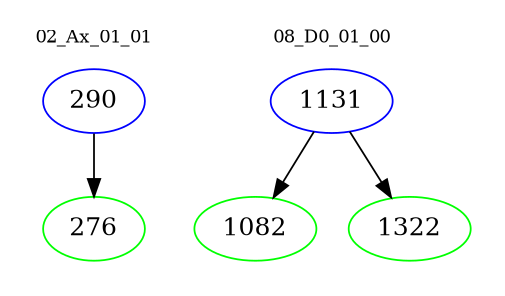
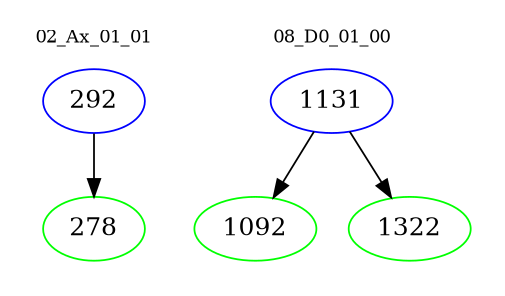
  digraph {
    node [color=green]
    edge [color=black]
-   n1 [color=blue label=290]
-   n2 [label=276]
+   n1 [color=blue label=292]
+   n2 [label=278]
    n3 [color=blue label=1131]
-   n4 [label=1082]
+   n4 [label=1092]
    n5 [label=1322]
    subgraph cluster_1 {
      color=white
      fontsize=10
      label="02_Ax_01_01"
      n1
      n2
    }
    subgraph cluster_2 {
      color=white
      fontsize=10
      label="08_D0_01_00"
      n3
      n4
      n5
    }
    n1 -> n2
    n3 -> n4
    n3 -> n5
  }
